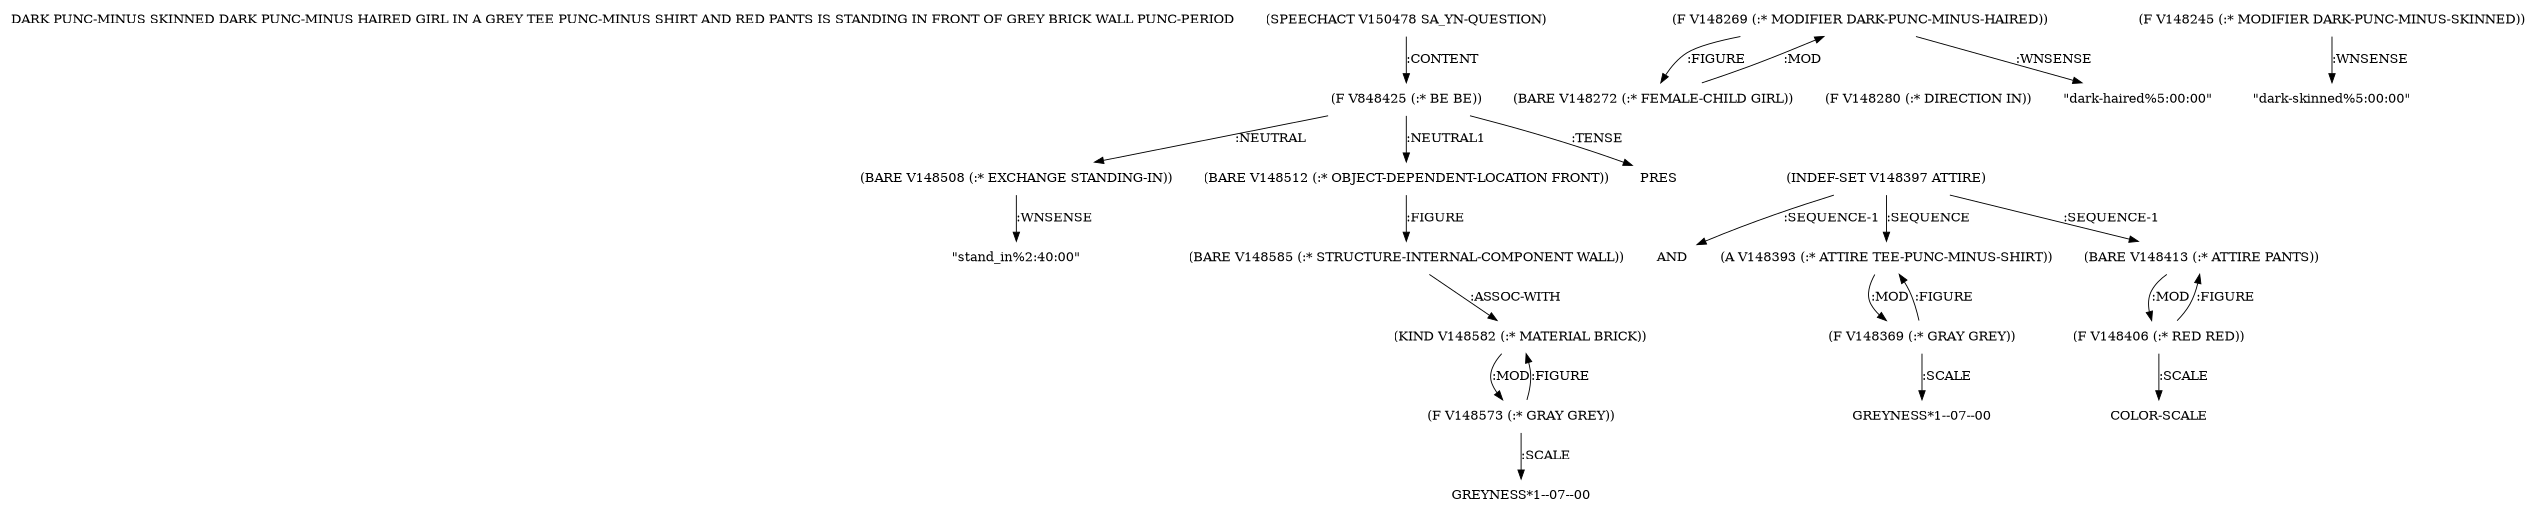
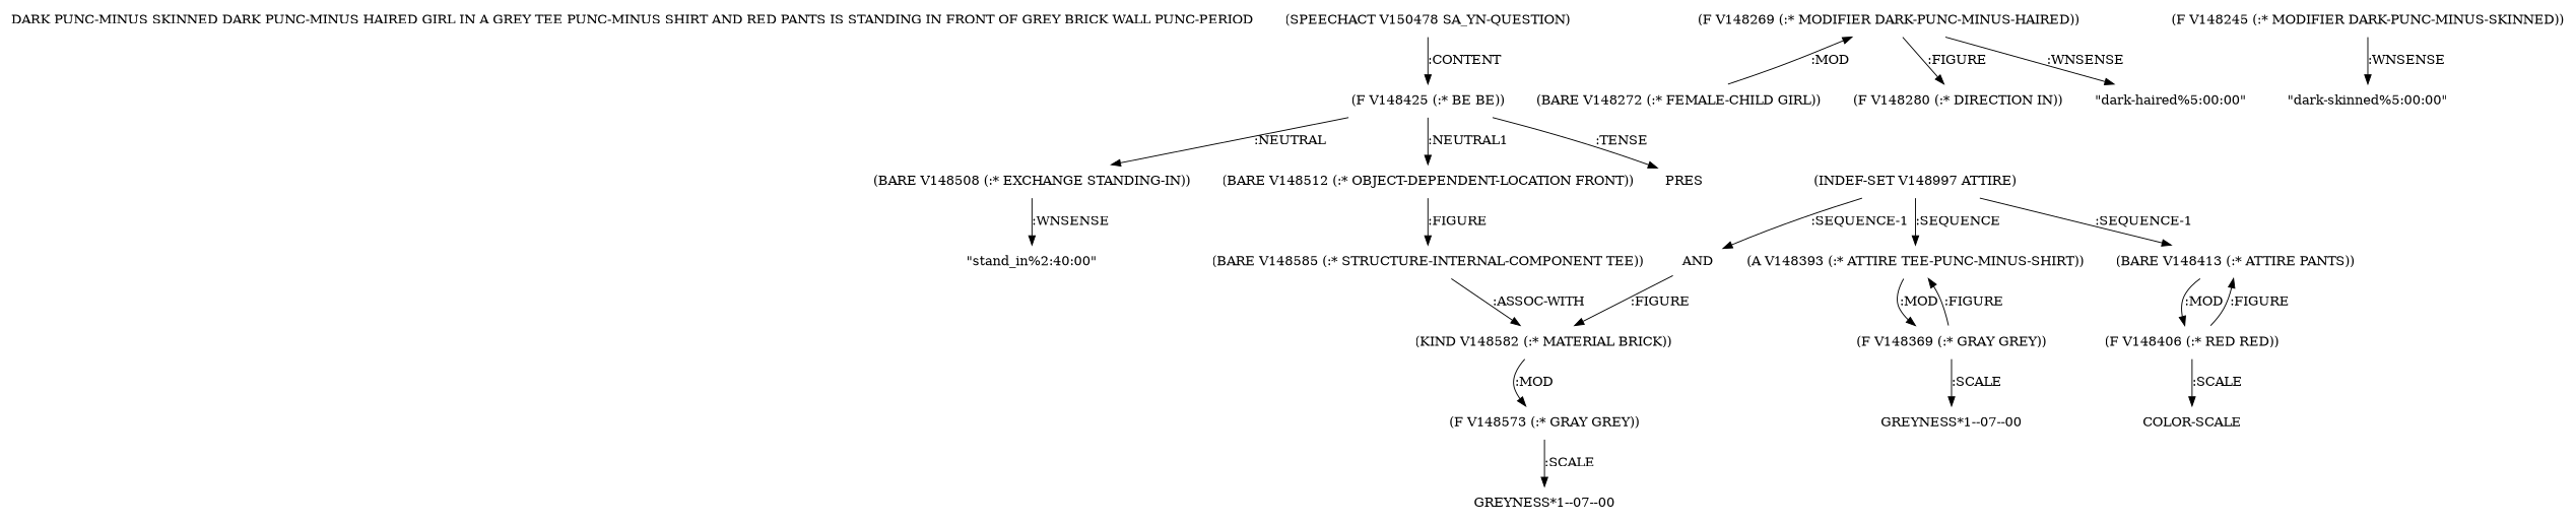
  digraph {
    node [shape=none]
    "DARK PUNC-MINUS SKINNED DARK PUNC-MINUS HAIRED GIRL IN A GREY TEE PUNC-MINUS SHIRT AND RED PANTS IS STANDING IN FRONT OF GREY BRICK WALL PUNC-PERIOD"
    n2 [label="(SPEECHACT V150478 SA_YN-QUESTION)"]
-   n3 [label="(F V848425 (:* BE BE))"]
+   n3 [label="(F V148425 (:* BE BE))"]
    n4 [label="(BARE V148508 (:* EXCHANGE STANDING-IN))"]
    n5 [label="(BARE V148512 (:* OBJECT-DEPENDENT-LOCATION FRONT))"]
    n6 [label=PRES]
    n7 [label="\"stand_in%2:40:00\""]
-   n8 [label="(BARE V148585 (:* STRUCTURE-INTERNAL-COMPONENT WALL))"]
+   n8 [label="(BARE V148585 (:* STRUCTURE-INTERNAL-COMPONENT TEE))"]
    n9 [label="(KIND V148582 (:* MATERIAL BRICK))"]
    n10 [label="(F V148573 (:* GRAY GREY))"]
    n11 [label="GREYNESS*1--07--00"]
-   n12 [label="(INDEF-SET V148397 ATTIRE)"]
+   n12 [label="(INDEF-SET V148997 ATTIRE)"]
    n13 [label=AND]
    n14 [label="(A V148393 (:* ATTIRE TEE-PUNC-MINUS-SHIRT))"]
    n15 [label="(BARE V148413 (:* ATTIRE PANTS))"]
    n16 [label="(F V148369 (:* GRAY GREY))"]
    n17 [label="(F V148406 (:* RED RED))"]
    n18 [label="GREYNESS*1--07--00"]
    n19 [label="COLOR-SCALE"]
    n20 [label="(F V148280 (:* DIRECTION IN))"]
    n21 [label="(BARE V148272 (:* FEMALE-CHILD GIRL))"]
    n22 [label="(F V148269 (:* MODIFIER DARK-PUNC-MINUS-HAIRED))"]
    n23 [label="\"dark-haired%5:00:00\""]
    n24 [label="(F V148245 (:* MODIFIER DARK-PUNC-MINUS-SKINNED))"]
    n25 [label="\"dark-skinned%5:00:00\""]
    n2 -> n3 [label=":CONTENT"]
    n3 -> n4 [label=":NEUTRAL"]
    n3 -> n5 [label=":NEUTRAL1"]
    n3 -> n6 [label=":TENSE"]
    n4 -> n7 [label=":WNSENSE"]
    n5 -> n8 [label=":FIGURE"]
    n8 -> n9 [label=":ASSOC-WITH"]
    n9 -> n10 [label=":MOD"]
-   n10 -> n9 [label=":FIGURE"]
+   n13 -> n9 [label=":FIGURE"]
    n10 -> n11 [label=":SCALE"]
    n12 -> n13 [label=":SEQUENCE-1"]
    n12 -> n14 [label=":SEQUENCE"]
    n12 -> n15 [label=":SEQUENCE-1"]
    n14 -> n16 [label=":MOD"]
    n15 -> n17 [label=":MOD"]
    n16 -> n14 [label=":FIGURE"]
    n16 -> n18 [label=":SCALE"]
    n17 -> n15 [label=":FIGURE"]
    n17 -> n19 [label=":SCALE"]
    n21 -> n22 [label=":MOD"]
-   n22 -> n21 [label=":FIGURE"]
+   n22 -> n20 [label=":FIGURE"]
    n22 -> n23 [label=":WNSENSE"]
    n24 -> n25 [label=":WNSENSE"]
  }
